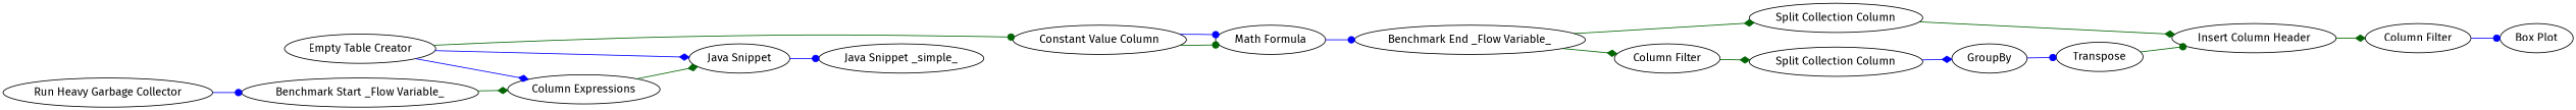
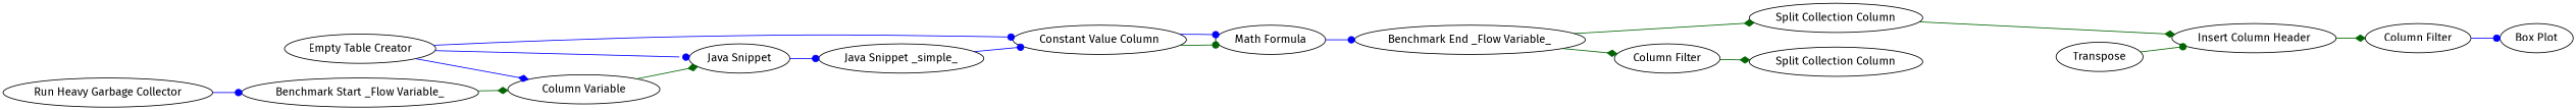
  digraph {
    fontname="Fira Sans"
    rankdir=LR
    node [fontname="Fira Sans"]
    edge [arrowhead=diamond color=blue fontname="Fira Sans"]
    n1 [label="Empty Table Creator"]
    n2 [label="Java Snippet"]
-   n3 [label="Column Expressions"]
+   n3 [label="Column Variable"]
    n4 [label="Constant Value Column"]
    n5 [label="Java Snippet _simple_"]
    n6 [label="Math Formula"]
    n7 [label="Benchmark Start _Flow Variable_"]
    n8 [label="Benchmark End _Flow Variable_"]
    n9 [label="Split Collection Column"]
    n10 [label="Column Filter"]
    n11 [label="Insert Column Header"]
    n12 [label="Split Collection Column"]
    n13 [label="Run Heavy Garbage Collector"]
    n14 [label="Column Filter"]
-   n15 [label=GroupBy]
    n16 [label=Transpose]
    n17 [label="Box Plot"]
-   n1 -> n2
+   n1 -> n2 [arrowhead=dot]
    n1 -> n3
-   n1 -> n4 [arrowhead=dot color=darkgreen]
+   n1 -> n4 [arrowhead=dot]
    n2 -> n5 [arrowhead=dot]
    n3 -> n2 [color=darkgreen]
    n4 -> n6 [arrowhead=dot color=darkgreen]
    n4 -> n6 [arrowhead=dot]
+   n5 -> n4 [arrowhead=dot]
    n6 -> n8 [arrowhead=dot]
    n7 -> n3 [color=darkgreen]
    n8 -> n9 [color=darkgreen]
    n8 -> n10 [color=darkgreen]
    n9 -> n11 [color=darkgreen]
    n10 -> n12 [color=darkgreen]
    n11 -> n14 [color=darkgreen]
-   n12 -> n15
    n13 -> n7 [arrowhead=dot]
    n14 -> n17 [arrowhead=dot]
-   n15 -> n16 [arrowhead=dot]
    n16 -> n11 [arrowhead=dot color=darkgreen]
  }
